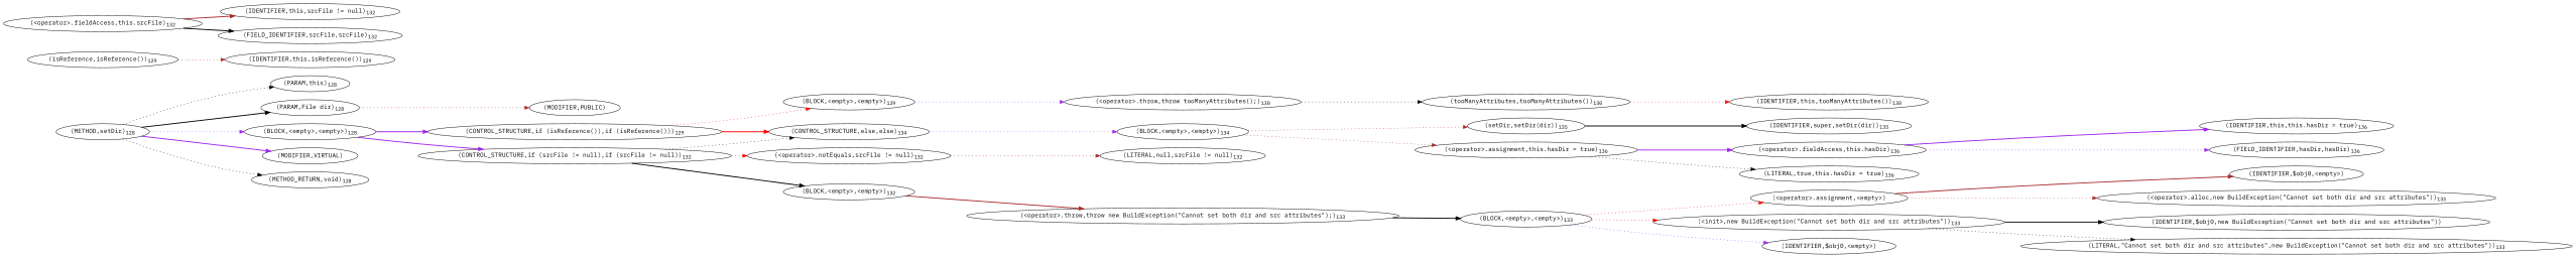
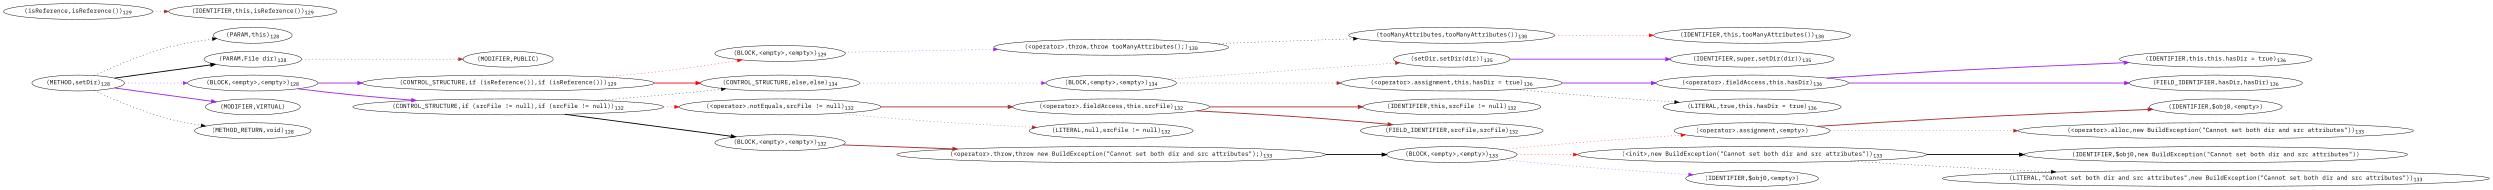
  digraph {
    fontname="IBM Plex Mono"
    rankdir=LR
    node [fontname="IBM Plex Mono"]
    edge [color=black fontname="IBM Plex Mono" style=dotted]
    n1 [label=<(METHOD,setDir)<SUB>128</SUB>>]
    n2 [label=<(PARAM,this)<SUB>128</SUB>>]
    n3 [label=<(PARAM,File dir)<SUB>128</SUB>>]
    n4 [label=<(BLOCK,&lt;empty&gt;,&lt;empty&gt;)<SUB>128</SUB>>]
    n5 [label=<(MODIFIER,VIRTUAL)>]
    n6 [label=<(METHOD_RETURN,void)<SUB>128</SUB>>]
    n7 [label=<(MODIFIER,PUBLIC)>]
    n8 [label=<(CONTROL_STRUCTURE,if (isReference()),if (isReference()))<SUB>129</SUB>>]
    n9 [label=<(CONTROL_STRUCTURE,if (srcFile != null),if (srcFile != null))<SUB>132</SUB>>]
    n10 [label=<(BLOCK,&lt;empty&gt;,&lt;empty&gt;)<SUB>129</SUB>>]
    n11 [label=<(CONTROL_STRUCTURE,else,else)<SUB>134</SUB>>]
    n12 [label=<(&lt;operator&gt;.notEquals,srcFile != null)<SUB>132</SUB>>]
    n13 [label=<(BLOCK,&lt;empty&gt;,&lt;empty&gt;)<SUB>132</SUB>>]
    n14 [label=<(isReference,isReference())<SUB>129</SUB>>]
    n15 [label=<(IDENTIFIER,this,isReference())<SUB>129</SUB>>]
    n16 [label=<(&lt;operator&gt;.throw,throw tooManyAttributes();)<SUB>130</SUB>>]
    n17 [label=<(tooManyAttributes,tooManyAttributes())<SUB>130</SUB>>]
    n18 [label=<(IDENTIFIER,this,tooManyAttributes())<SUB>130</SUB>>]
    n19 [label=<(&lt;operator&gt;.fieldAccess,this.srcFile)<SUB>132</SUB>>]
    n20 [label=<(LITERAL,null,srcFile != null)<SUB>132</SUB>>]
    n21 [label=<(&lt;operator&gt;.throw,throw new BuildException(&quot;Cannot set both dir and src attributes&quot;);)<SUB>133</SUB>>]
    n22 [label=<(BLOCK,&lt;empty&gt;,&lt;empty&gt;)<SUB>134</SUB>>]
    n23 [label=<(IDENTIFIER,this,srcFile != null)<SUB>132</SUB>>]
    n24 [label=<(FIELD_IDENTIFIER,srcFile,srcFile)<SUB>132</SUB>>]
    n25 [label=<(BLOCK,&lt;empty&gt;,&lt;empty&gt;)<SUB>133</SUB>>]
    n26 [label=<(&lt;operator&gt;.assignment,&lt;empty&gt;)>]
    n27 [label=<(&lt;init&gt;,new BuildException(&quot;Cannot set both dir and src attributes&quot;))<SUB>133</SUB>>]
    n28 [label=<(IDENTIFIER,$obj0,&lt;empty&gt;)>]
    n29 [label=<(IDENTIFIER,$obj0,&lt;empty&gt;)>]
    n30 [label=<(&lt;operator&gt;.alloc,new BuildException(&quot;Cannot set both dir and src attributes&quot;))<SUB>133</SUB>>]
    n31 [label=<(IDENTIFIER,$obj0,new BuildException(&quot;Cannot set both dir and src attributes&quot;))>]
    n32 [label=<(LITERAL,&quot;Cannot set both dir and src attributes&quot;,new BuildException(&quot;Cannot set both dir and src attributes&quot;))<SUB>133</SUB>>]
    n33 [label=<(setDir,setDir(dir))<SUB>135</SUB>>]
    n34 [label=<(&lt;operator&gt;.assignment,this.hasDir = true)<SUB>136</SUB>>]
    n35 [label=<(IDENTIFIER,super,setDir(dir))<SUB>135</SUB>>]
    n36 [label=<(&lt;operator&gt;.fieldAccess,this.hasDir)<SUB>136</SUB>>]
    n37 [label=<(LITERAL,true,this.hasDir = true)<SUB>136</SUB>>]
    n38 [label=<(IDENTIFIER,this,this.hasDir = true)<SUB>136</SUB>>]
    n39 [label=<(FIELD_IDENTIFIER,hasDir,hasDir)<SUB>136</SUB>>]
    n1 -> n2
    n1 -> n3 [style=bold]
    n1 -> n4 [color=purple]
    n1 -> n5 [color=purple style=bold]
    n1 -> n6
    n3 -> n7 [color=brown]
    n4 -> n8 [color=purple style=bold]
    n4 -> n9 [color=purple style=bold]
    n8 -> n10 [color=red]
    n8 -> n11 [color=red style=bold]
    n9 -> n11
    n9 -> n12 [color=red]
    n9 -> n13 [style=bold]
    n10 -> n16 [color=purple]
    n11 -> n22 [color=purple]
+   n12 -> n19 [color=brown style=bold]
    n12 -> n20 [color=brown]
    n13 -> n21 [color=brown style=bold]
    n14 -> n15 [color=brown]
    n16 -> n17
    n17 -> n18 [color=red]
    n19 -> n23 [color=brown style=bold]
-   n19 -> n24 [style=bold]
+   n19 -> n24 [color=brown style=bold]
    n21 -> n25 [style=bold]
    n22 -> n33 [color=brown]
    n22 -> n34 [color=brown]
    n25 -> n26 [color=red]
    n25 -> n27 [color=red]
    n25 -> n28 [color=purple]
    n26 -> n29 [color=brown style=bold]
    n26 -> n30 [color=brown]
    n27 -> n31 [style=bold]
    n27 -> n32
-   n33 -> n35 [style=bold]
+   n33 -> n35 [color=purple style=bold]
    n34 -> n36 [color=purple style=bold]
    n34 -> n37
    n36 -> n38 [color=purple style=bold]
-   n36 -> n39 [color=purple]
+   n36 -> n39 [color=purple style=bold]
  }
